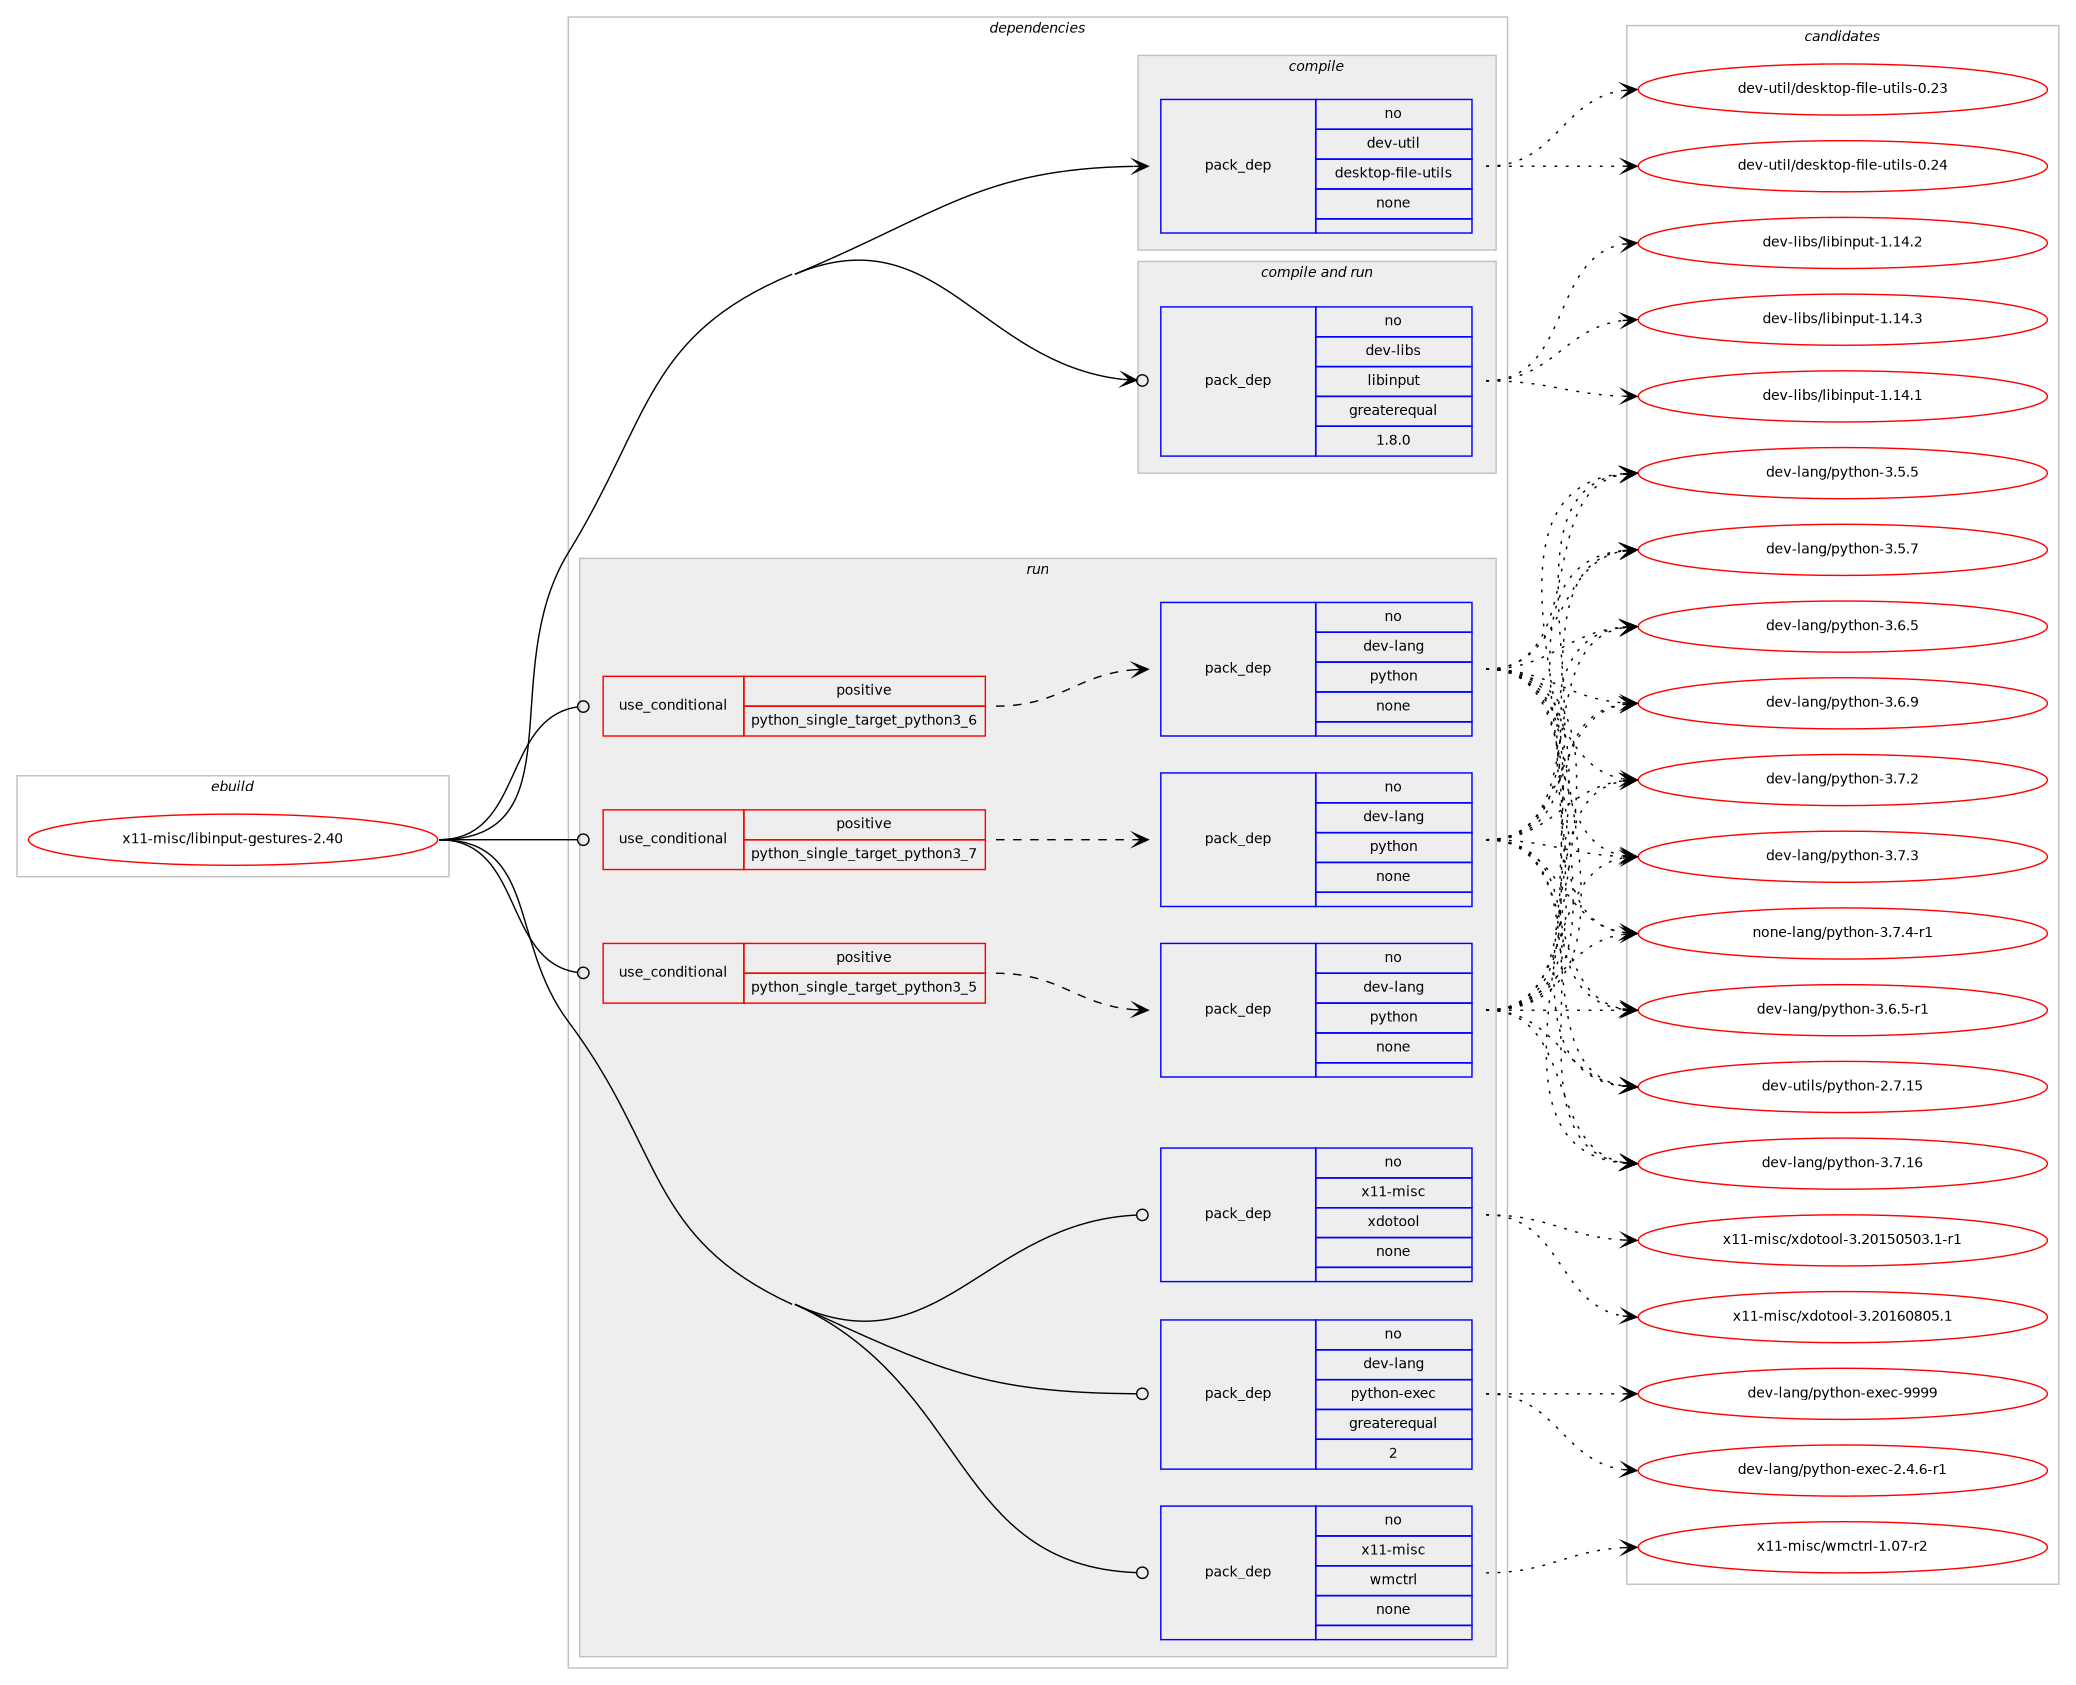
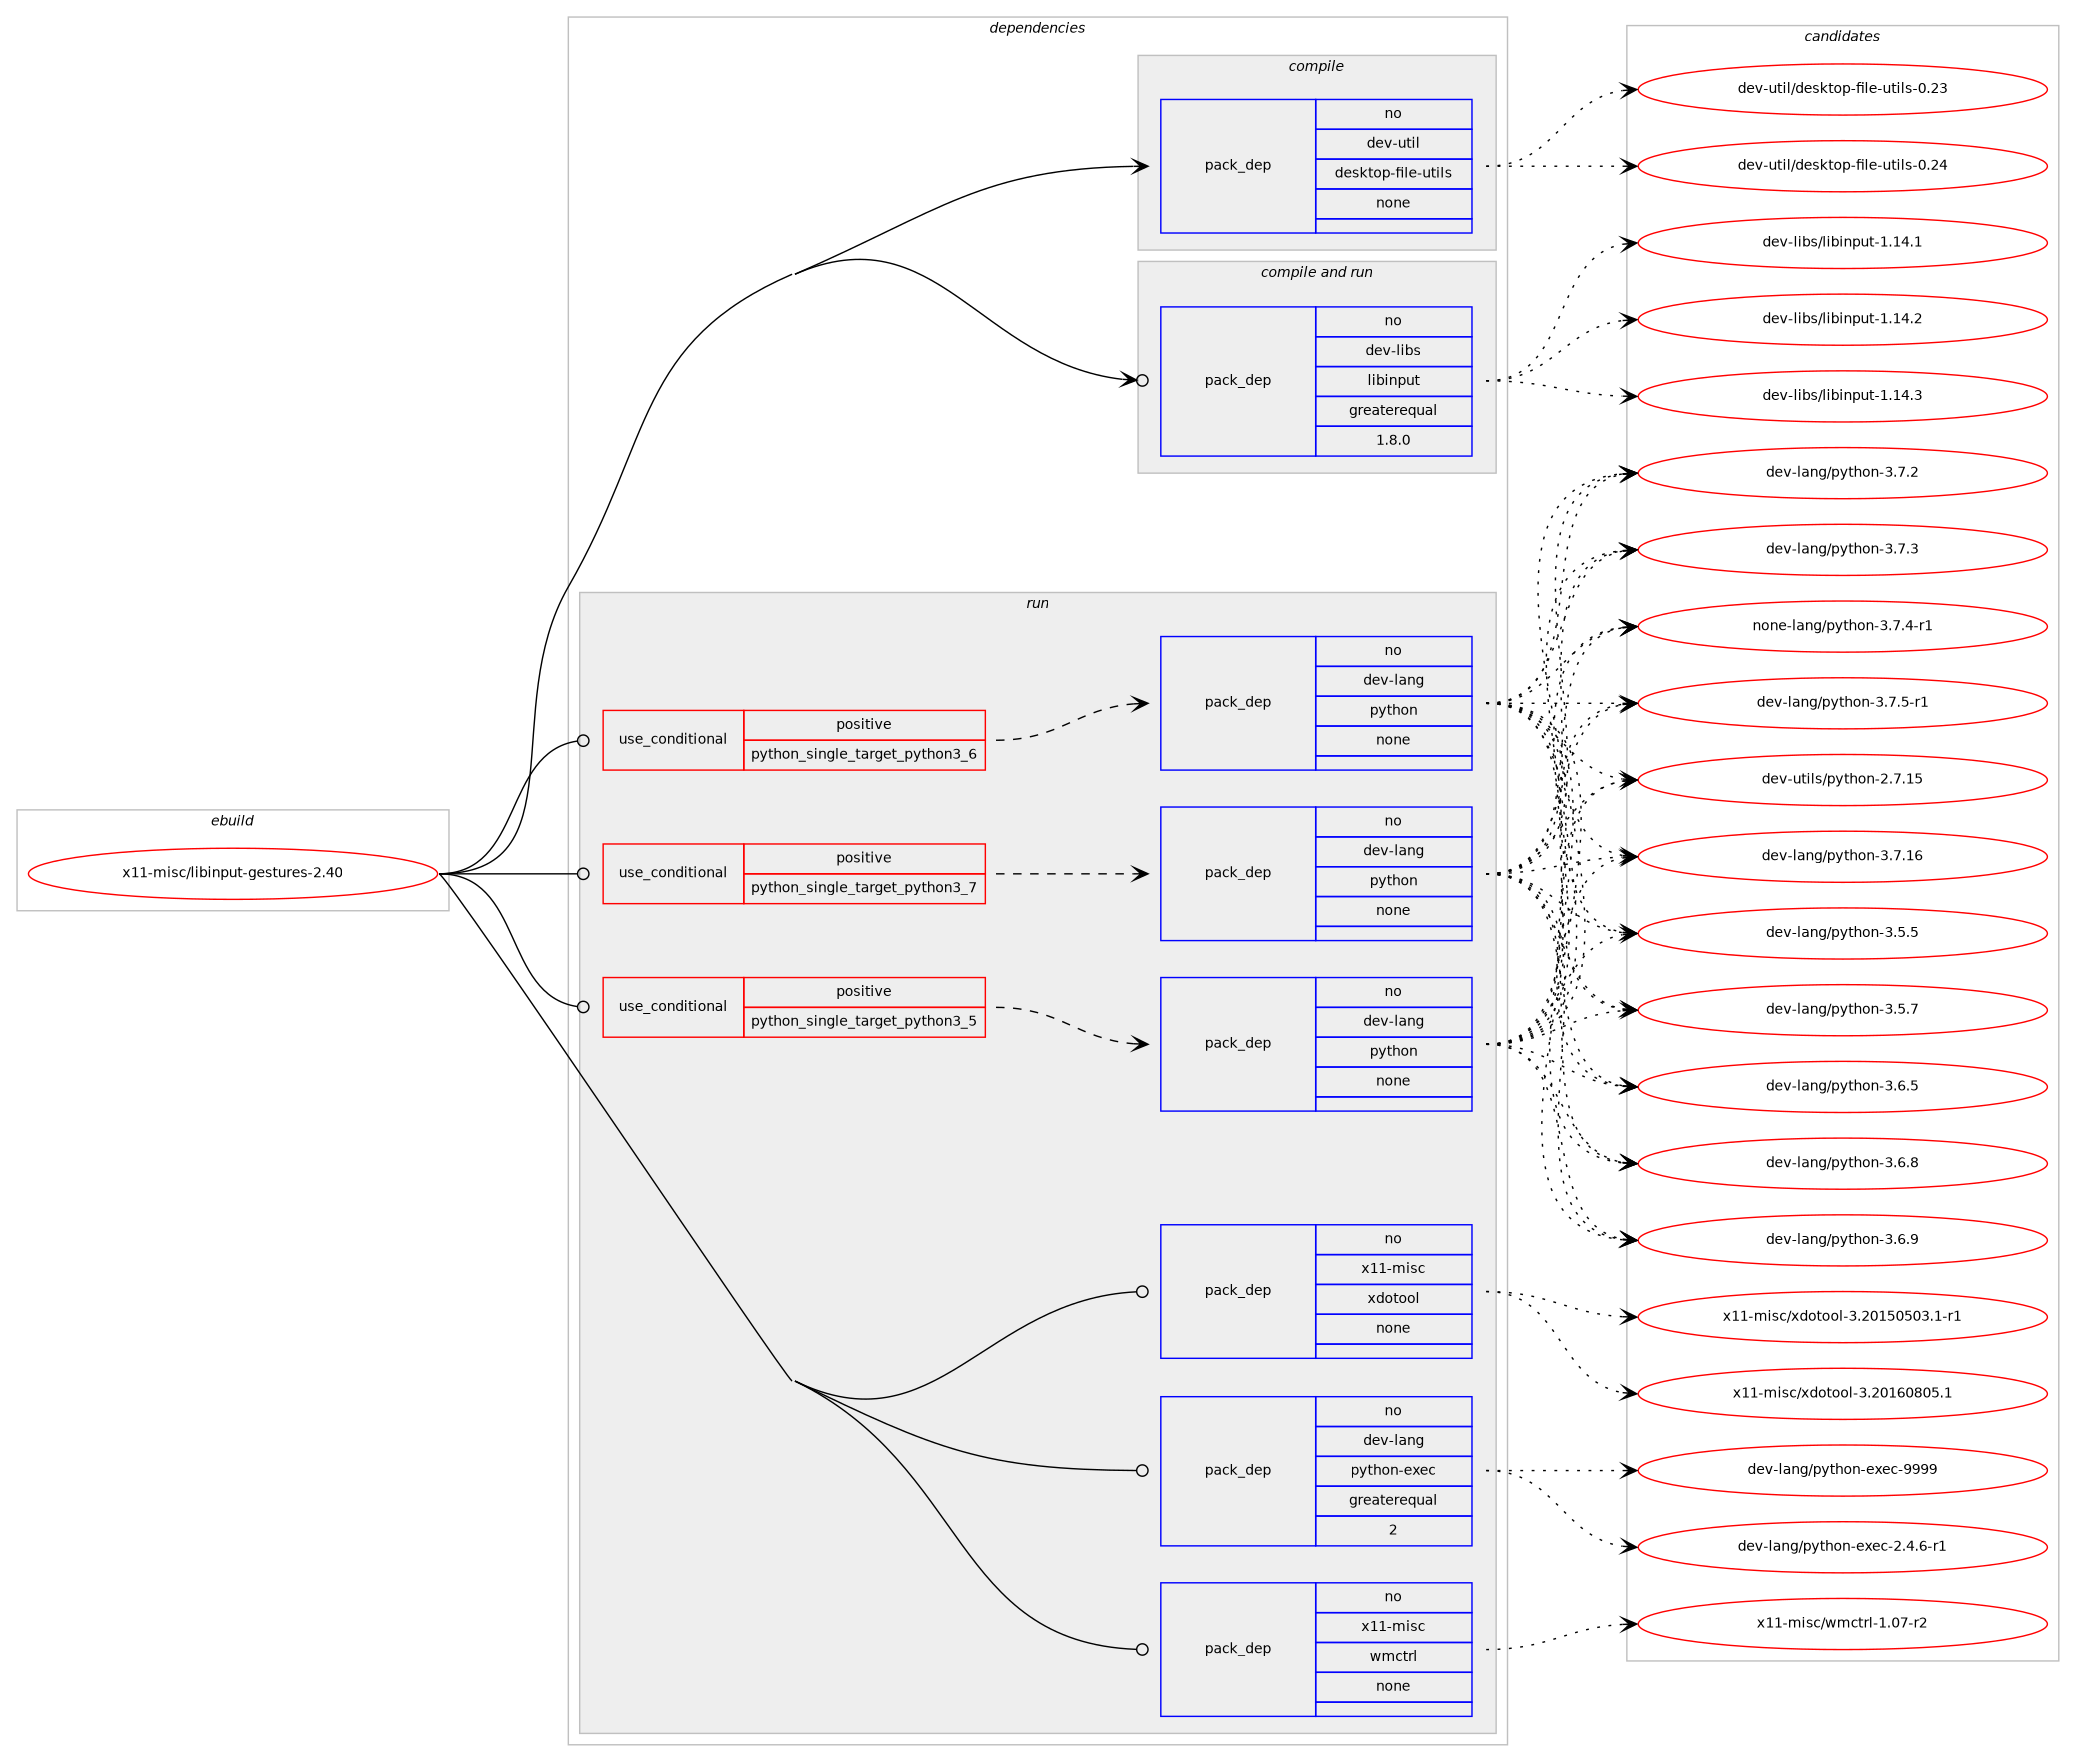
  digraph {
    compound=true
    concentrate=true
    fontname=Helvetica
    fontsize=10
    newrank=true
    rankdir=LR
    ranksep=1.5
    node [color=red fontname=Helvetica fontsize=10]
    edge [arrowhead=vee headport=w style=dotted tailport=e weight=100]
    n1 [label="x11-misc/libinput-gestures-2.40" width=4]
    n2 [color=blue label=<<TABLE BORDER="0" CELLBORDER="1" CELLSPACING="0" CELLPADDING="4" WIDTH="220"><TR><TD ROWSPAN="6" CELLPADDING="30">pack_dep</TD></TR><TR><TD WIDTH="110">no</TD></TR><TR><TD>dev-util</TD></TR><TR><TD>desktop-file-utils</TD></TR><TR><TD>none</TD></TR><TR><TD></TD></TR></TABLE>> shape=none]
    n3 [color=blue label=<<TABLE BORDER="0" CELLBORDER="1" CELLSPACING="0" CELLPADDING="4" WIDTH="220"><TR><TD ROWSPAN="6" CELLPADDING="30">pack_dep</TD></TR><TR><TD WIDTH="110">no</TD></TR><TR><TD>dev-libs</TD></TR><TR><TD>libinput</TD></TR><TR><TD>greaterequal</TD></TR><TR><TD>1.8.0</TD></TR></TABLE>> shape=none]
    n4 [color=blue label=<<TABLE BORDER="0" CELLBORDER="1" CELLSPACING="0" CELLPADDING="4" WIDTH="220"><TR><TD ROWSPAN="6" CELLPADDING="30">pack_dep</TD></TR><TR><TD WIDTH="110">no</TD></TR><TR><TD>dev-lang</TD></TR><TR><TD>python</TD></TR><TR><TD>none</TD></TR><TR><TD></TD></TR></TABLE>> shape=none]
    n5 [label=<<TABLE BORDER="0" CELLBORDER="1" CELLSPACING="0" CELLPADDING="4"><TR><TD ROWSPAN="3" CELLPADDING="10">use_conditional</TD></TR><TR><TD>positive</TD></TR><TR><TD>python_single_target_python3_5</TD></TR></TABLE>> shape=none]
    n6 [color=blue label=<<TABLE BORDER="0" CELLBORDER="1" CELLSPACING="0" CELLPADDING="4" WIDTH="220"><TR><TD ROWSPAN="6" CELLPADDING="30">pack_dep</TD></TR><TR><TD WIDTH="110">no</TD></TR><TR><TD>dev-lang</TD></TR><TR><TD>python</TD></TR><TR><TD>none</TD></TR><TR><TD></TD></TR></TABLE>> shape=none]
    n7 [label=<<TABLE BORDER="0" CELLBORDER="1" CELLSPACING="0" CELLPADDING="4"><TR><TD ROWSPAN="3" CELLPADDING="10">use_conditional</TD></TR><TR><TD>positive</TD></TR><TR><TD>python_single_target_python3_6</TD></TR></TABLE>> shape=none]
    n8 [color=blue label=<<TABLE BORDER="0" CELLBORDER="1" CELLSPACING="0" CELLPADDING="4" WIDTH="220"><TR><TD ROWSPAN="6" CELLPADDING="30">pack_dep</TD></TR><TR><TD WIDTH="110">no</TD></TR><TR><TD>dev-lang</TD></TR><TR><TD>python</TD></TR><TR><TD>none</TD></TR><TR><TD></TD></TR></TABLE>> shape=none]
    n9 [label=<<TABLE BORDER="0" CELLBORDER="1" CELLSPACING="0" CELLPADDING="4"><TR><TD ROWSPAN="3" CELLPADDING="10">use_conditional</TD></TR><TR><TD>positive</TD></TR><TR><TD>python_single_target_python3_7</TD></TR></TABLE>> shape=none]
    n10 [color=blue label=<<TABLE BORDER="0" CELLBORDER="1" CELLSPACING="0" CELLPADDING="4" WIDTH="220"><TR><TD ROWSPAN="6" CELLPADDING="30">pack_dep</TD></TR><TR><TD WIDTH="110">no</TD></TR><TR><TD>dev-lang</TD></TR><TR><TD>python-exec</TD></TR><TR><TD>greaterequal</TD></TR><TR><TD>2</TD></TR></TABLE>> shape=none]
    n11 [color=blue label=<<TABLE BORDER="0" CELLBORDER="1" CELLSPACING="0" CELLPADDING="4" WIDTH="220"><TR><TD ROWSPAN="6" CELLPADDING="30">pack_dep</TD></TR><TR><TD WIDTH="110">no</TD></TR><TR><TD>x11-misc</TD></TR><TR><TD>wmctrl</TD></TR><TR><TD>none</TD></TR><TR><TD></TD></TR></TABLE>> shape=none]
    n12 [color=blue label=<<TABLE BORDER="0" CELLBORDER="1" CELLSPACING="0" CELLPADDING="4" WIDTH="220"><TR><TD ROWSPAN="6" CELLPADDING="30">pack_dep</TD></TR><TR><TD WIDTH="110">no</TD></TR><TR><TD>x11-misc</TD></TR><TR><TD>xdotool</TD></TR><TR><TD>none</TD></TR><TR><TD></TD></TR></TABLE>> shape=none]
    n13 [label="dev-util/desktop-file-utils-0.23" width=4]
    n14 [label="dev-util/desktop-file-utils-0.24" width=4]
    n15 [label="dev-libs/libinput-1.14.1" width=4]
    n16 [label="dev-libs/libinput-1.14.2" width=4]
    n17 [label="dev-libs/libinput-1.14.3" width=4]
    n18 [label="dev-utils/python-2.7.15" width=4]
    n19 [label="dev-lang/python-3.7.16" width=4]
    n20 [label="dev-lang/python-3.5.5" width=4]
    n21 [label="dev-lang/python-3.5.7" width=4]
    n22 [label="dev-lang/python-3.6.5" width=4]
+   n23 [label="dev-lang/python-3.6.8" width=4]
    n24 [label="dev-lang/python-3.6.9" width=4]
    n25 [label="dev-lang/python-3.7.2" width=4]
    n26 [label="dev-lang/python-3.7.3" width=4]
    n27 [label="none-lang/python-3.7.4-r1" width=4]
-   n28 [label="dev-lang/python-3.6.5-r1" width=4]
+   n28 [label="dev-lang/python-3.7.5-r1" width=4]
    n29 [label="dev-lang/python-exec-2.4.6-r1" width=4]
    n30 [label="dev-lang/python-exec-9999" width=4]
    n31 [label="x11-misc/wmctrl-1.07-r2" width=4]
    n32 [label="x11-misc/xdotool-3.20150503.1-r1" width=4]
    n33 [label="x11-misc/xdotool-3.20160805.1" width=4]
    subgraph cluster_1 {
      color=gray
      label=<<i>ebuild</i>>
      n1
    }
    subgraph cluster_2 {
      color=gray
      label=<<i>dependencies</i>>
      subgraph cluster_3 {
        color=gray
        fillcolor="#eeeeee"
        label=<<i>compile</i>>
        style=filled
        subgraph sub_4 {
          color=gray
          fillcolor="#eeeeee"
          label=<<i>compile</i>>
          style=filled
          n2
        }
      }
      subgraph cluster_5 {
        color=gray
        fillcolor="#eeeeee"
        label=<<i>compile and run</i>>
        style=filled
        subgraph sub_6 {
          color=gray
          fillcolor="#eeeeee"
          label=<<i>compile and run</i>>
          style=filled
          n3
        }
      }
      subgraph cluster_7 {
        color=gray
        fillcolor="#eeeeee"
        label=<<i>run</i>>
        style=filled
        subgraph sub_8 {
          color=gray
          fillcolor="#eeeeee"
          label=<<i>run</i>>
          style=filled
          n5
          subgraph sub_9 {
            color=gray
            fillcolor="#eeeeee"
            label=<<i>run</i>>
            style=filled
            n4
          }
        }
        subgraph sub_10 {
          color=gray
          fillcolor="#eeeeee"
          label=<<i>run</i>>
          style=filled
          n7
          subgraph sub_11 {
            color=gray
            fillcolor="#eeeeee"
            label=<<i>run</i>>
            style=filled
            n6
          }
        }
        subgraph sub_12 {
          color=gray
          fillcolor="#eeeeee"
          label=<<i>run</i>>
          style=filled
          n9
          subgraph sub_13 {
            color=gray
            fillcolor="#eeeeee"
            label=<<i>run</i>>
            style=filled
            n8
          }
        }
        subgraph sub_14 {
          color=gray
          fillcolor="#eeeeee"
          label=<<i>run</i>>
          style=filled
          n10
        }
        subgraph sub_15 {
          color=gray
          fillcolor="#eeeeee"
          label=<<i>run</i>>
          style=filled
          n11
        }
        subgraph sub_16 {
          color=gray
          fillcolor="#eeeeee"
          label=<<i>run</i>>
          style=filled
          n12
        }
      }
    }
    subgraph cluster_17 {
      color=gray
      label=<<i>candidates</i>>
      rank=same
      subgraph sub_18 {
        color=black
        label=<<i>candidates</i>>
        nodesep=1
        rank=same
        n13
        n14
      }
      subgraph sub_19 {
        color=black
        label=<<i>candidates</i>>
        nodesep=1
        rank=same
        n15
        n16
        n17
      }
      subgraph sub_20 {
        color=black
        label=<<i>candidates</i>>
        nodesep=1
        rank=same
        n18
        n19
        n20
        n21
        n22
+       n23
        n24
        n25
        n26
        n27
        n28
      }
      subgraph sub_21 {
        color=black
        label=<<i>candidates</i>>
        nodesep=1
        rank=same
        n18
        n19
        n20
        n21
        n22
+       n23
        n24
        n25
        n26
        n27
        n28
      }
      subgraph sub_22 {
        color=black
        label=<<i>candidates</i>>
        nodesep=1
        rank=same
        n18
        n19
        n20
        n21
        n22
+       n23
        n24
        n25
        n26
        n27
        n28
      }
      subgraph sub_23 {
        color=black
        label=<<i>candidates</i>>
        nodesep=1
        rank=same
        n29
        n30
      }
      subgraph sub_24 {
        color=black
        label=<<i>candidates</i>>
        nodesep=1
        rank=same
        n31
      }
      subgraph sub_25 {
        color=black
        label=<<i>candidates</i>>
        nodesep=1
        rank=same
        n32
        n33
      }
    }
    n1 -> n2 [style=solid weight=20]
    n1 -> n3 [arrowhead=odotvee style=solid weight=20]
    n1 -> n5 [arrowhead=odot style=solid weight=20]
    n1 -> n7 [arrowhead=odot style=solid weight=20]
    n1 -> n9 [arrowhead=odot style=solid weight=20]
    n1 -> n10 [arrowhead=odot style=solid weight=20]
    n1 -> n11 [arrowhead=odot style=solid weight=20]
    n1 -> n12 [arrowhead=odot style=solid weight=20]
    n2 -> n13
    n2 -> n14
    n3 -> n15
    n3 -> n16
    n3 -> n17
    n4 -> n18
    n4 -> n19
    n4 -> n20
    n4 -> n21
    n4 -> n22
+   n4 -> n23
    n4 -> n24
    n4 -> n25
    n4 -> n26
    n4 -> n27
    n4 -> n28
    n5 -> n4 [style=dashed weight=20]
    n6 -> n18
    n6 -> n19
    n6 -> n20
    n6 -> n21
    n6 -> n22
+   n6 -> n23
    n6 -> n24
    n6 -> n25
    n6 -> n26
    n6 -> n27
    n6 -> n28
    n7 -> n6 [style=dashed weight=20]
    n8 -> n18
    n8 -> n19
    n8 -> n20
    n8 -> n21
    n8 -> n22
+   n8 -> n23
    n8 -> n24
    n8 -> n25
    n8 -> n26
    n8 -> n27
    n8 -> n28
    n9 -> n8 [style=dashed weight=20]
    n10 -> n29
    n10 -> n30
    n11 -> n31
    n12 -> n32
    n12 -> n33
  }
